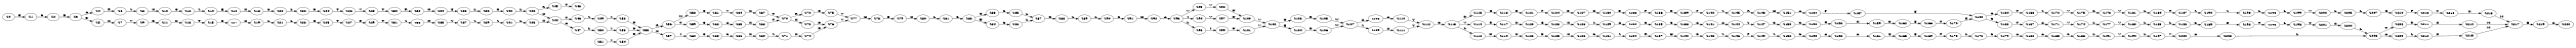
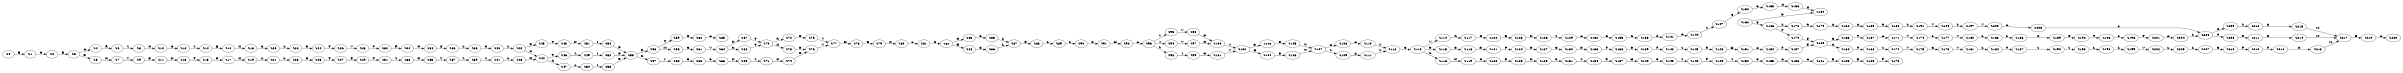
  strict digraph {
    rankdir=LR
    S0
    S1
    S2
    S3
    S4
    S5
    S6
    S7
    S8
    S9
    S10
    S11
    S12
    S13
    S14
    S15
    S16
    S17
    S18
    S19
    S20
    S21
    S22
    S23
    S24
    S25
    S26
    S27
    S28
    S29
    S30
    S31
    S32
    S33
    S34
    S35
    S36
    S37
    S38
    S39
    S40
    S41
    S42
    S43
    S44
    S45
    S46
    S47
    S48
    S49
    S50
    S51
    S52
    S53
    S54
    S55
    S56
    S57
    S58
    S59
    S60
    S61
    S62
    S63
    S64
    S65
    S66
    S67
    S68
    S69
    S70
    S71
    S72
    S73
    S74
    S75
    S76
    S77
    S78
    S79
    S80
    S81
    S82
    S83
    S84
    S85
    S86
    S87
    S88
    S89
    S90
    S91
    S92
    S93
    S94
    S95
    S96
    S97
    S98
    S99
    S100
    S101
    S102
    S103
    S104
    S105
    S106
    S107
    S108
    S109
    S110
    S111
    S112
    S113
    S114
    S115
    S116
    S117
    S118
    S119
    S120
    S121
    S122
    S123
    S124
    S125
    S126
    S127
    S128
    S129
    S130
    S131
    S132
    S133
    S134
    S135
    S136
    S137
    S138
    S139
    S140
    S141
    S142
    S143
    S144
    S145
    S146
    S147
    S148
    S149
    S150
    S151
    S152
    S153
    S154
    S155
    S156
    S157
    S158
    S159
    S160
    S161
    S162
    S163
    S164
    S165
    S166
    S167
    S168
    S169
    S170
    S171
    S172
    S173
    S174
    S175
    S176
    S177
    S178
    S179
    S180
    S181
    S182
    S183
    S184
    S185
    S186
    S187
    S188
    S189
    S190
    S191
    S192
    S193
    S194
    S195
    S196
    S197
    S198
    S199
    S200
    S201
    S202
    S203
    S204
    S205
    S206
    S207
    S208
    S209
    S210
    S211
    S212
    S213
    S214
    S215
    S216
    S217
    S218
    S219
    S220
    S0 -> S1 [label=E]
    S1 -> S2 [label=G]
    S2 -> S3 [label=E]
    S3 -> S4 [label=A]
    S3 -> S5 [label=E]
    S4 -> S6 [label=R]
    S5 -> S7 [label=K]
    S6 -> S8 [label=S]
    S7 -> S9 [label=V]
    S8 -> S10 [label=K]
    S9 -> S11 [label=E]
    S10 -> S12 [label=Q]
    S11 -> S13 [label=K]
    S12 -> S14 [label=S]
    S13 -> S15 [label=T]
    S14 -> S16 [label=E]
    S15 -> S17 [label=Q]
    S16 -> S18 [label=K]
    S17 -> S19 [label=K]
    S18 -> S20 [label=G]
    S19 -> S21 [label=L]
    S20 -> S22 [label=L]
    S21 -> S23 [label=L]
    S22 -> S24 [label=D]
    S23 -> S25 [label=Q]
    S24 -> S26 [label=T]
    S25 -> S27 [label=T]
    S26 -> S28 [label=V]
    S27 -> S29 [label=F]
    S28 -> S30 [label=T]
    S29 -> S31 [label=T]
    S30 -> S32 [label=R]
    S31 -> S33 [label=S]
    S32 -> S34 [label=N]
    S33 -> S35 [label=N]
    S34 -> S36 [label=F]
    S35 -> S37 [label=Y]
    S36 -> S38 [label=L]
    S37 -> S39 [label=S]
    S38 -> S40 [label=K]
    S39 -> S41 [label=S]
    S40 -> S42 [label=L]
    S41 -> S43 [label=L]
    S42 -> S44 [label=K]
    S42 -> S45 [label=R]
    S43 -> S44 [label=K]
    S44 -> S46 [label=T]
    S44 -> S47 [label=A]
    S45 -> S48 [label=T]
    S46 -> S49 [label=S]
    S47 -> S50 [label=L]
+   S48 -> S51 [label=N]
    S49 -> S52 [label=I]
    S50 -> S53 [label=I]
    S51 -> S54 [label=I]
    S52 -> S55 [label=D]
    S53 -> S55 [label=D]
    S54 -> S55 [label=D]
    S55 -> S56 [label=R]
    S55 -> S57 [label=K]
    S56 -> S58 [label=M]
    S56 -> S59 [label=T]
    S57 -> S60 [label=I]
    S58 -> S61 [label=Q]
    S59 -> S62 [label=Q]
    S60 -> S63 [label=Q]
    S61 -> S64 [label=V]
    S62 -> S65 [label=A]
    S63 -> S66 [label=G]
    S64 -> S67 [label=K]
-   S65 -> S68 [label=K]
+   S64 -> S68 [label=K]
    S66 -> S69 [label=K]
    S67 -> S70 [label=T]
    S68 -> S70 [label=T]
    S69 -> S71 [label=S]
    S70 -> S72 [label=R]
    S70 -> S73 [label=K]
    S71 -> S74 [label=K]
    S72 -> S75 [label=D]
    S73 -> S76 [label=D]
    S74 -> S76 [label=D]
    S75 -> S77 [label=V]
    S76 -> S77 [label=V]
    S77 -> S78 [label=H]
    S78 -> S79 [label=E]
    S79 -> S80 [label=K]
    S80 -> S81 [label=L]
    S81 -> S82 [label=G]
    S82 -> S83 [label=Q]
    S82 -> S84 [label=H]
    S83 -> S85 [label=G]
    S84 -> S86 [label=G]
    S85 -> S87 [label=L]
    S86 -> S87 [label=L]
    S87 -> S88 [label=Q]
    S88 -> S89 [label=L]
    S89 -> S90 [label=L]
    S90 -> S91 [label=G]
    S91 -> S92 [label=H]
    S92 -> S93 [label=A]
    S93 -> S94 [label=I]
    S93 -> S95 [label=V]
    S93 -> S96 [label=L]
    S94 -> S97 [label=V]
    S95 -> S98 [label=V]
    S96 -> S99 [label=I]
    S97 -> S100 [label=N]
    S98 -> S100 [label=N]
    S99 -> S101 [label=N]
    S100 -> S102 [label=V]
    S101 -> S102 [label=V]
    S102 -> S103 [label=D]
    S102 -> S104 [label=E]
    S103 -> S105 [label=D]
    S104 -> S106 [label=D]
    S105 -> S107 [label=W]
    S106 -> S107 [label=W]
    S107 -> S108 [label=A]
    S107 -> S109 [label=S]
    S108 -> S110 [label=A]
    S109 -> S111 [label=A]
    S110 -> S112 [label=Y]
    S111 -> S112 [label=Y]
    S112 -> S113 [label=Q]
    S113 -> S114 [label=V]
    S113 -> S115 [label=D]
    S113 -> S116 [label=L]
    S114 -> S117 [label=R]
    S115 -> S118 [label=Q]
    S116 -> S119 [label=N]
    S117 -> S120 [label=K]
    S118 -> S121 [label=D]
    S119 -> S122 [label=K]
    S120 -> S123 [label=E]
    S121 -> S124 [label=P]
    S122 -> S125 [label=D]
    S123 -> S126 [label=K]
    S124 -> S127 [label=D]
    S125 -> S128 [label=K]
    S126 -> S129 [label=S]
    S127 -> S130 [label=Q]
    S128 -> S131 [label=G]
    S129 -> S132 [label=A]
    S130 -> S133 [label=D]
    S131 -> S134 [label=S]
    S132 -> S135 [label=G]
    S133 -> S136 [label=P]
    S134 -> S137 [label=R]
    S135 -> S138 [label=G]
    S136 -> S139 [label=D]
    S137 -> S140 [label=H]
    S138 -> S141 [label=A]
    S139 -> S142 [label=P]
    S140 -> S143 [label=Q]
    S141 -> S144 [label=A]
    S142 -> S145 [label=S]
    S143 -> S146 [label=S]
    S144 -> S147 [label=S]
    S145 -> S148 [label=R]
    S146 -> S149 [label=P]
    S147 -> S150 [label=G]
    S148 -> S151 [label=H]
    S149 -> S152 [label=S]
    S150 -> S153 [label=G]
    S151 -> S154 [label=A]
    S152 -> S155 [label=G]
    S153 -> S156 [label=K]
    S154 -> S157 [label=P]
    S155 -> S158 [label=A]
    S156 -> S159 [label=K]
    S157 -> S160 [label=F]
    S158 -> S161 [label=A]
-   S159 -> S162 [label=D]
+   S162 -> S159 [label=D]
    S160 -> S163 [label=G]
    S160 -> S164 [label=A]
    S161 -> S165 [label=E]
    S162 -> S166 [label=F]
    S163 -> S167 [label=T]
    S164 -> S168 [label=T]
    S165 -> S169 [label=E]
    S166 -> S170 [label=P]
    S167 -> S171 [label=A]
    S168 -> S172 [label=S]
    S169 -> S173 [label=P]
    S170 -> S160 [label=F]
    S171 -> S174 [label=V]
    S172 -> S175 [label=V]
-   S173 -> S176 [label=L]
+   S166 -> S176 [label=L]
    S174 -> S177 [label=L]
    S175 -> S178 [label=G]
    S176 -> S179 [label=G]
    S177 -> S180 [label=V]
    S178 -> S181 [label=V]
    S179 -> S182 [label=A]
    S180 -> S183 [label=L]
    S181 -> S184 [label=L]
    S182 -> S185 [label=A]
    S183 -> S186 [label=L]
    S184 -> S187 [label=T]
    S185 -> S188 [label=C]
    S186 -> S189 [label=C]
    S187 -> S190 [label=S]
    S188 -> S191 [label=L]
    S189 -> S192 [label=F]
    S190 -> S193 [label=S]
    S191 -> S194 [label=V]
    S192 -> S195 [label=T]
    S193 -> S196 [label=L]
    S194 -> S197 [label=L]
    S195 -> S198 [label=L]
    S196 -> S199 [label=L]
    S197 -> S200 [label=V]
    S198 -> S201 [label=T]
    S199 -> S202 [label=V]
    S200 -> S203 [label=A]
    S201 -> S204 [label=A]
    S202 -> S205 [label=L]
    S203 -> S206 [label=L]
    S204 -> S206 [label=L]
    S205 -> S207 [label=L]
    S206 -> S208 [label=T]
    S206 -> S209 [label=A]
    S207 -> S210 [label=Q]
    S208 -> S211 [label=R]
    S209 -> S212 [label=L]
    S210 -> S213 [label=P]
    S211 -> S214 [label=K]
    S212 -> S215 [label=K]
    S213 -> S216 [label=T]
    S214 -> S217 [label=M]
    S215 -> S217 [label=M]
    S216 -> S218 [label=K]
    S217 -> S219 [label=E]
    S218 -> S217 [label=M]
    S219 -> S220 [label=A]
  }
